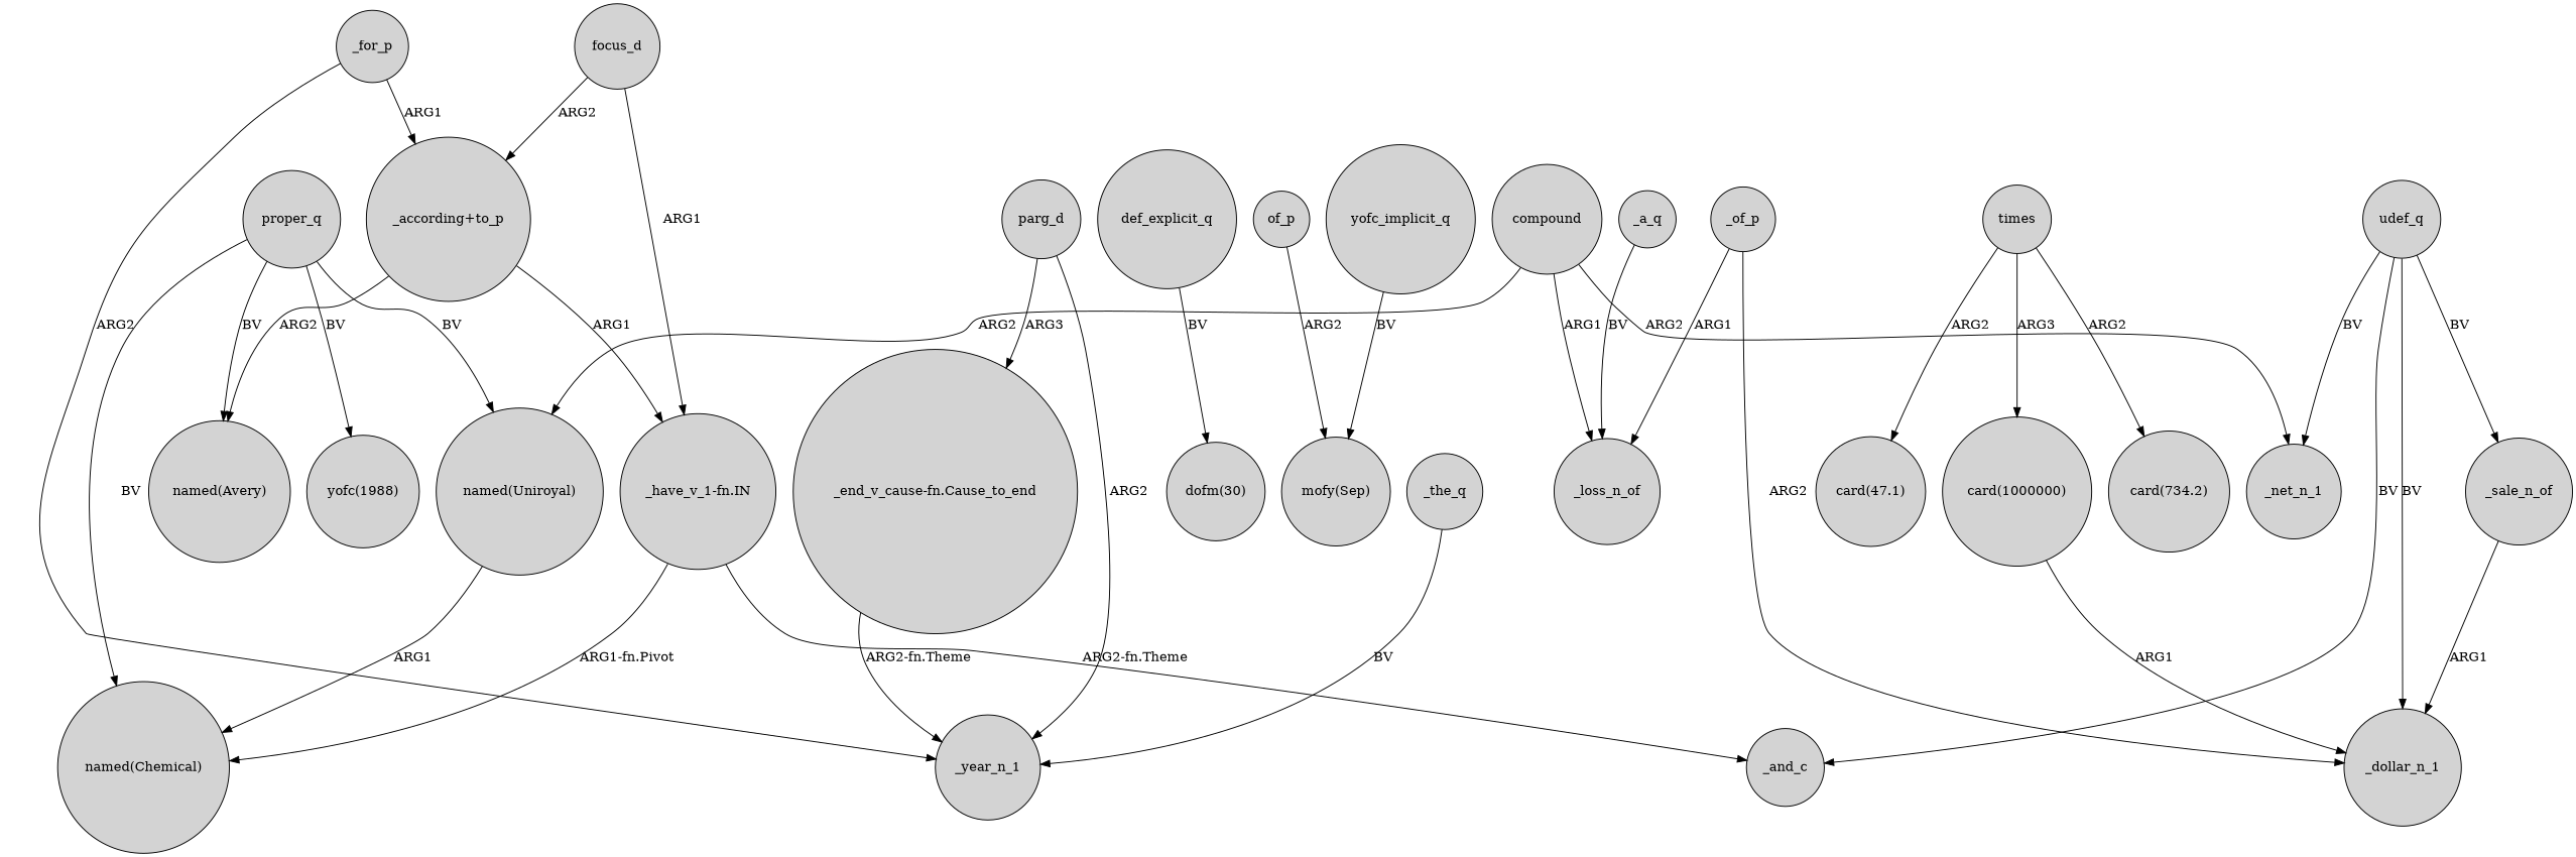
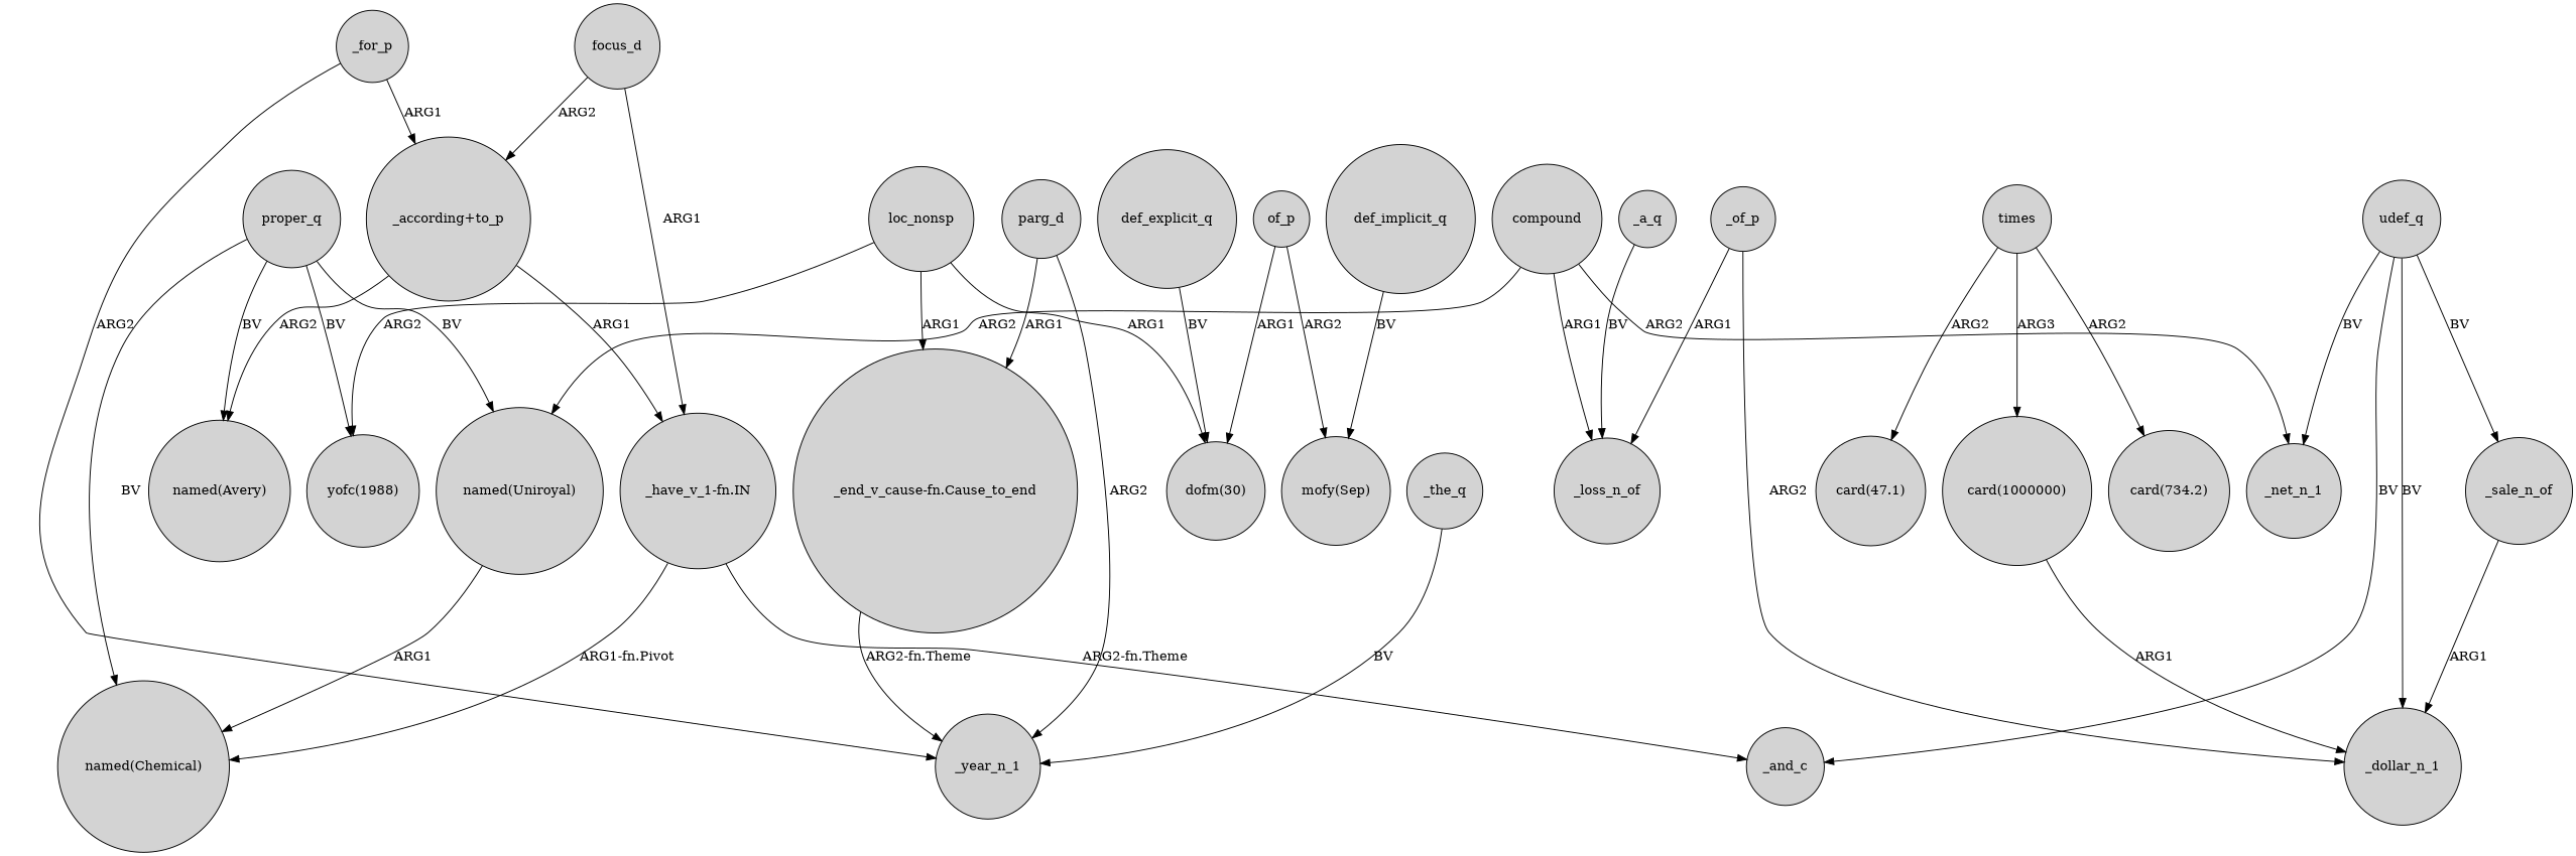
  digraph {
    node [shape=circle style=filled]
    focus_d
    "_have_v_1-fn.IN"
    "_according+to_p"
    "named(Chemical)"
    _and_c
    "named(Avery)"
    times
    "card(47.1)"
    "card(1000000)"
    "card(734.2)"
    _dollar_n_1
    _for_p
    _year_n_1
+   loc_nonsp
    "dofm(30)"
    "yofc(1988)"
    "_end_v_cause-fn.Cause_to_end"
    proper_q
    "named(Uniroyal)"
    _a_q
    _loss_n_of
    _of_p
    parg_d
    compound
    _net_n_1
    of_p
    "mofy(Sep)"
    _sale_n_of
    def_explicit_q
-   def_implicit_q [label=yofc_implicit_q]
+   def_implicit_q
    _the_q
    udef_q
    focus_d -> "_have_v_1-fn.IN" [label=ARG1]
    focus_d -> "_according+to_p" [label=ARG2]
    "_have_v_1-fn.IN" -> "named(Chemical)" [label="ARG1-fn.Pivot"]
    "_have_v_1-fn.IN" -> _and_c [label="ARG2-fn.Theme"]
    "_according+to_p" -> "_have_v_1-fn.IN" [label=ARG1]
    "_according+to_p" -> "named(Avery)" [label=ARG2]
    times -> "card(47.1)" [label=ARG2]
    times -> "card(1000000)" [label=ARG3]
    times -> "card(734.2)" [label=ARG2]
    "card(1000000)" -> _dollar_n_1 [label=ARG1]
    _for_p -> "_according+to_p" [label=ARG1]
    _for_p -> _year_n_1 [label=ARG2]
+   loc_nonsp -> "dofm(30)" [label=ARG1]
+   loc_nonsp -> "yofc(1988)" [label=ARG2]
+   loc_nonsp -> "_end_v_cause-fn.Cause_to_end" [label=ARG1]
    "_end_v_cause-fn.Cause_to_end" -> _year_n_1 [label="ARG2-fn.Theme"]
    proper_q -> "named(Chemical)" [label=BV]
    proper_q -> "named(Avery)" [label=BV]
    proper_q -> "yofc(1988)" [label=BV]
    proper_q -> "named(Uniroyal)" [label=BV]
    "named(Uniroyal)" -> "named(Chemical)" [label=ARG1]
    _a_q -> _loss_n_of [label=BV]
    _of_p -> _dollar_n_1 [label=ARG2]
    _of_p -> _loss_n_of [label=ARG1]
    parg_d -> _year_n_1 [label=ARG2]
-   parg_d -> "_end_v_cause-fn.Cause_to_end" [label=ARG3]
+   parg_d -> "_end_v_cause-fn.Cause_to_end" [label=ARG1]
    compound -> "named(Uniroyal)" [label=ARG2]
    compound -> _loss_n_of [label=ARG1]
    compound -> _net_n_1 [label=ARG2]
+   of_p -> "dofm(30)" [label=ARG1]
    of_p -> "mofy(Sep)" [label=ARG2]
    _sale_n_of -> _dollar_n_1 [label=ARG1]
    def_explicit_q -> "dofm(30)" [label=BV]
    def_implicit_q -> "mofy(Sep)" [label=BV]
    _the_q -> _year_n_1 [label=BV]
    udef_q -> _and_c [label=BV]
    udef_q -> _dollar_n_1 [label=BV]
    udef_q -> _net_n_1 [label=BV]
    udef_q -> _sale_n_of [label=BV]
  }
